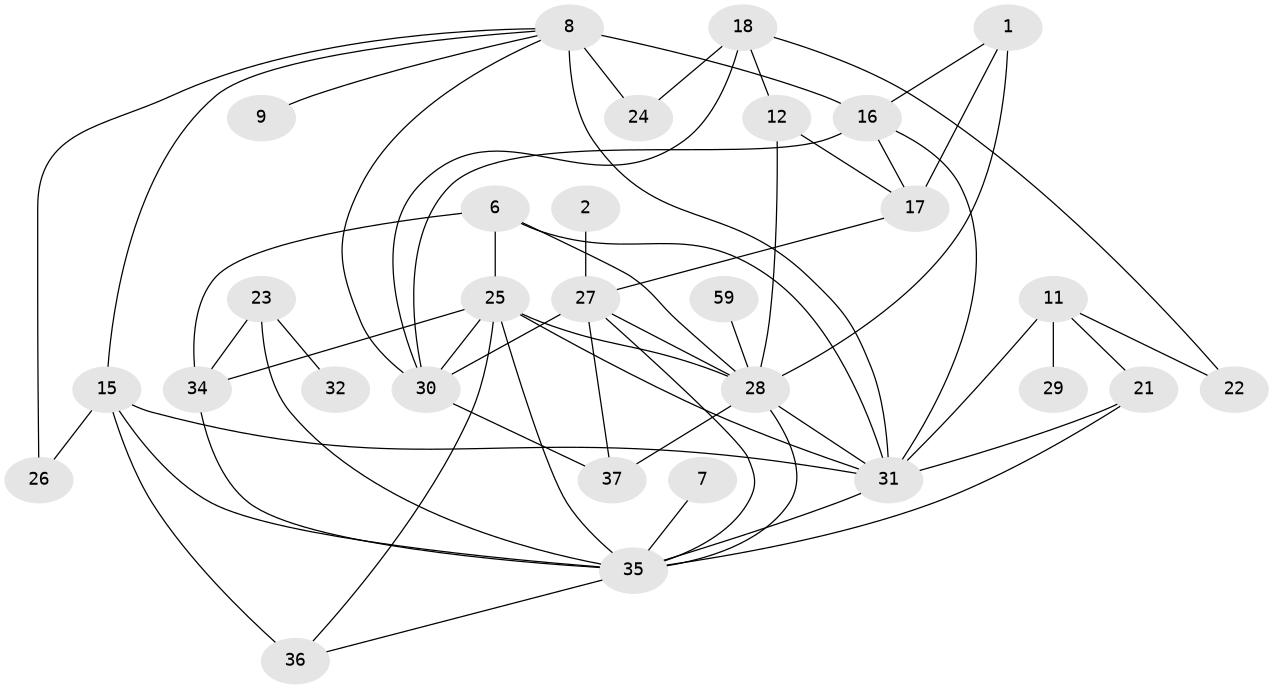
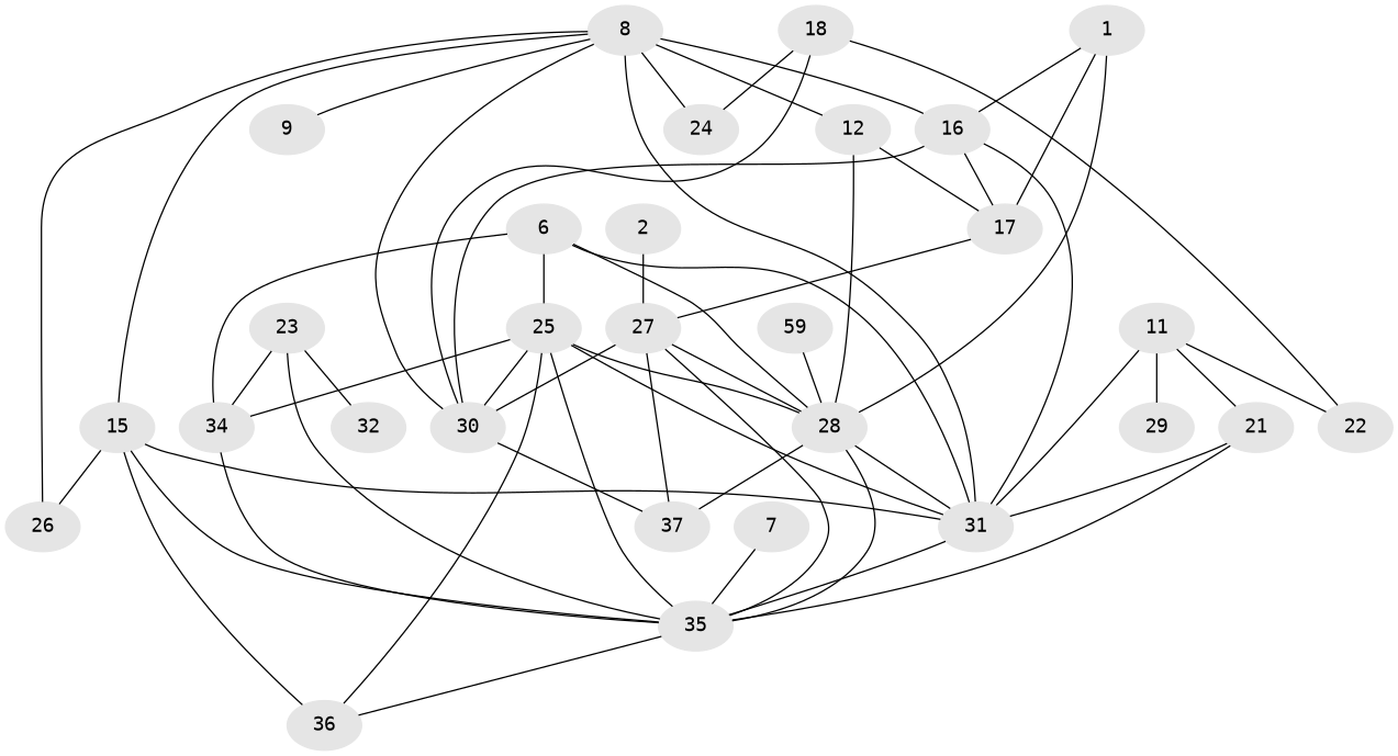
  graph {
    fontname="DejaVu Sans Mono"
    node [color=gray90 fontname="DejaVu Sans Mono" style=filled]
    edge [fontname="DejaVu Sans Mono" weight=1.0]
    1
    16
    17
    28
    31
    30
    27
    35
    37
    2
    6
    25
    34
    36
    7
    8
    9
    12
    15
    24
    26
    11
    21
    22
    29
    18
    n27 [label=59]
    23
    32
    1 -- 16
    1 -- 17
    1 -- 28 [weight=2.0]
    16 -- 17
    16 -- 31 [weight=2.0]
    16 -- 30
    17 -- 27
    28 -- 31
    28 -- 35
    28 -- 37
    31 -- 35 [weight=2.0]
    30 -- 37
    27 -- 28
    27 -- 30
    27 -- 35
    27 -- 37
    35 -- 36
    2 -- 27
    6 -- 28
    6 -- 31
    6 -- 25
    6 -- 34
    25 -- 28 [weight=2.0]
    25 -- 31
    25 -- 30 [weight=3.0]
    25 -- 35 [weight=2.0]
    25 -- 34
    25 -- 36
    34 -- 35
    7 -- 35
    8 -- 16
    8 -- 31 [weight=2.0]
    8 -- 30
    8 -- 9
-   18 -- 12
+   8 -- 12
    8 -- 15
    8 -- 24 [weight=3.0]
    8 -- 26
    12 -- 17
    12 -- 28
    15 -- 31
    15 -- 35
    15 -- 36 [weight=2.0]
    15 -- 26
    11 -- 31 [weight=2.0]
    11 -- 21
    11 -- 22
    11 -- 29
    21 -- 31 [weight=2.0]
    21 -- 35
    18 -- 30
    18 -- 24
    18 -- 22
    n27 -- 28
    23 -- 35
    23 -- 34
    23 -- 32
  }
